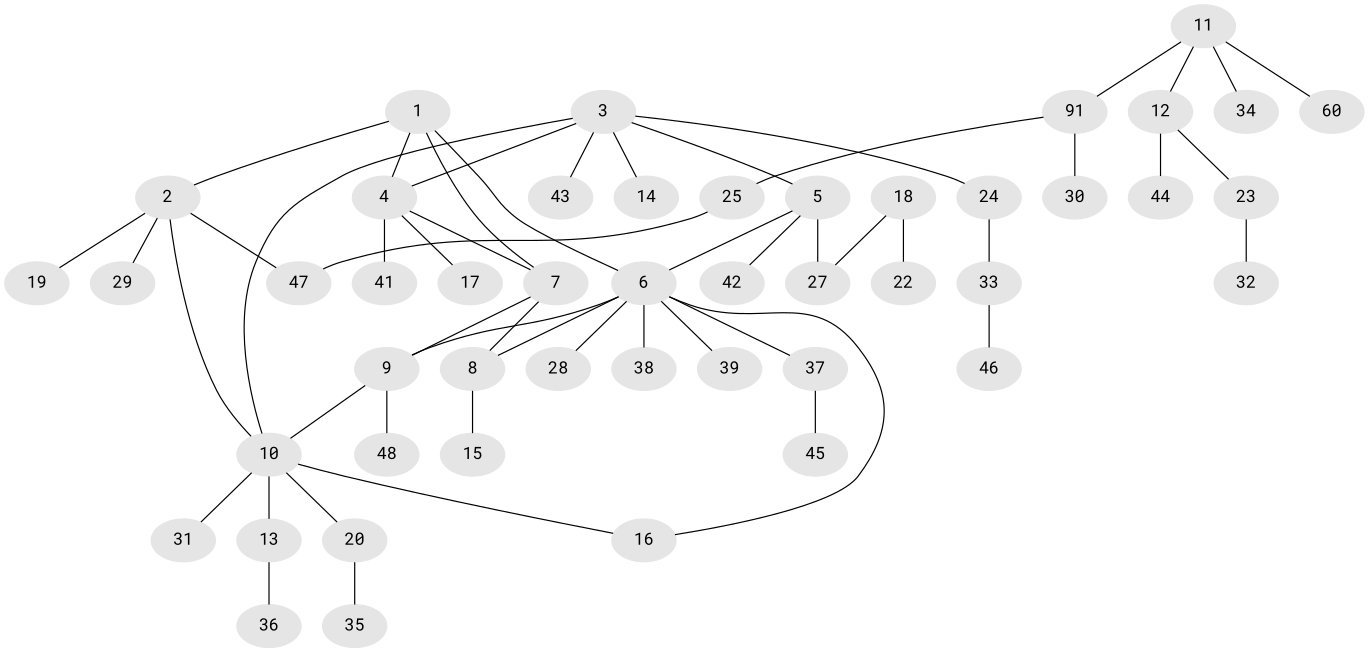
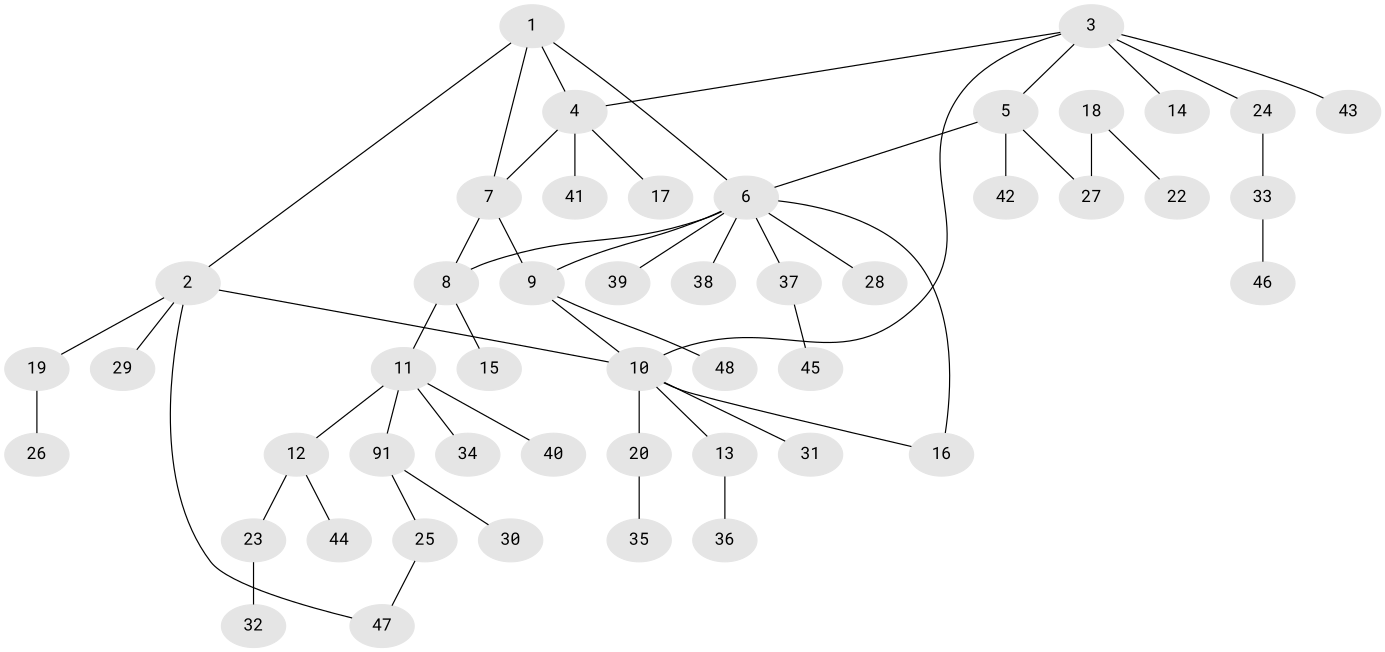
  graph {
    fontname="Roboto Mono"
    node [color=gray90 fontname="Roboto Mono" style=filled]
    edge [fontname="Roboto Mono"]
    1
    2
    4
    6
    7
    10
    19
    29
    47
    17
    41
    8
    9
    16
    28
    37
    38
    39
    13
    20
    31
+   26
    3
    5
    14
    24
    43
    42
    27
    33
    18
    22
    11
    15
    48
    45
    12
    n38 [label=91]
    34
-   40 [label=60]
+   40
    36
    35
    23
    44
    25
    30
    32
    46
    1 -- 2
    1 -- 4
    1 -- 6
    1 -- 7
    2 -- 10
    2 -- 19
    2 -- 29
    2 -- 47
    4 -- 7
    4 -- 17
    4 -- 41
    6 -- 8
    6 -- 9
    6 -- 16
    6 -- 28
    6 -- 37
    6 -- 38
    6 -- 39
    7 -- 8
    7 -- 9
    10 -- 16
    10 -- 13
    10 -- 20
    10 -- 31
+   19 -- 26
+   8 -- 11
    8 -- 15
    9 -- 10
    9 -- 48
    37 -- 45
    13 -- 36
    20 -- 35
    3 -- 4
    3 -- 10
    3 -- 5
    3 -- 14
    3 -- 24
    3 -- 43
    5 -- 6
    5 -- 42
    5 -- 27
    24 -- 33
    33 -- 46
    18 -- 27
    18 -- 22
    11 -- 12
    11 -- n38
    11 -- 34
    11 -- 40
    12 -- 23
    12 -- 44
    n38 -- 25
    n38 -- 30
    23 -- 32
    25 -- 47
  }
